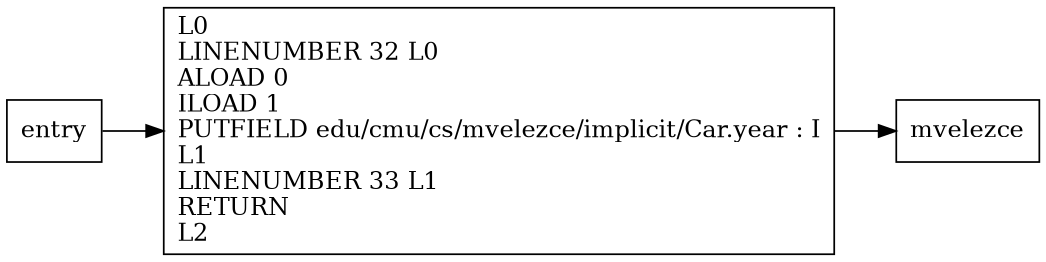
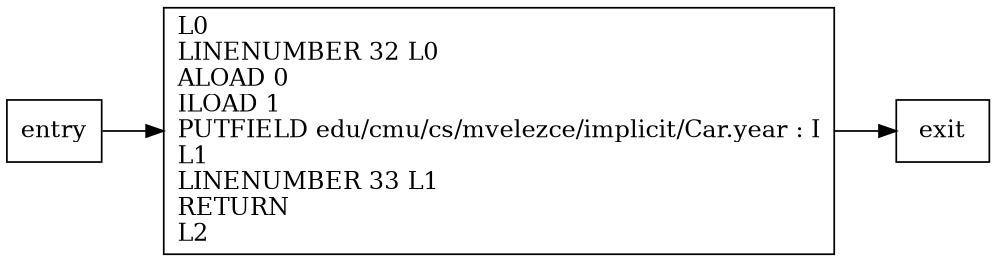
  digraph {
    rankdir=LR
    node [shape=record]
    n1 [label="L0\lLINENUMBER 32 L0\lALOAD 0\lILOAD 1\lPUTFIELD edu/cmu/cs/mvelezce/implicit/Car.year : I\lL1\lLINENUMBER 33 L1\lRETURN\lL2\l"]
-   exit [label=mvelezce]
+   exit
    entry
    n1 -> exit
    entry -> n1
  }
